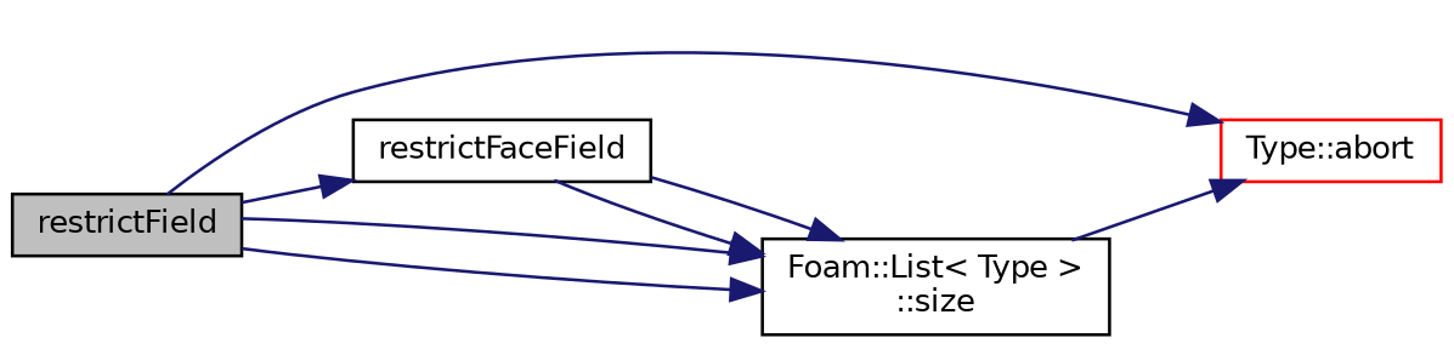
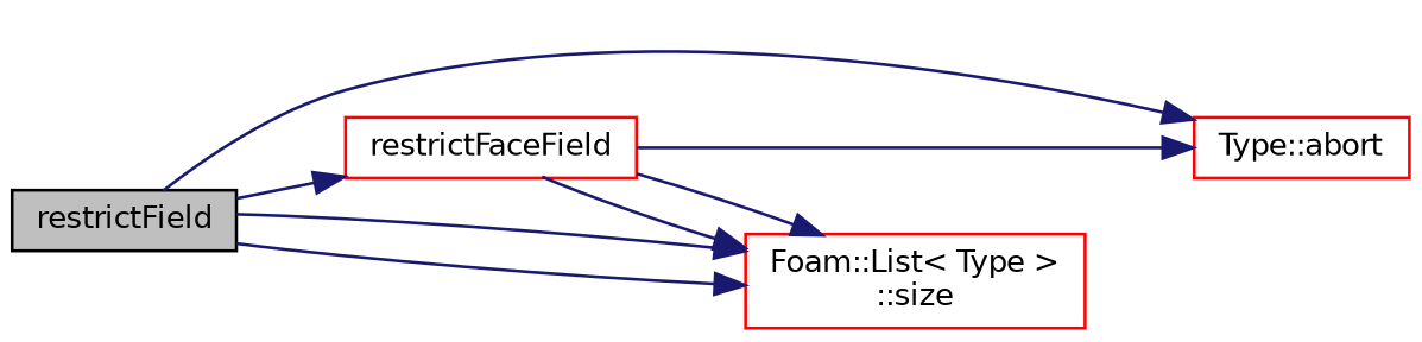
  digraph {
    rankdir=LR
    node [color=black fontname=Helvetica fontsize=10 shape=record]
    edge [color=midnightblue fontname=Helvetica fontsize=10 labelfontname=Helvetica labelfontsize=10 style=solid]
    n1 [fillcolor=grey75 fontcolor=black height=0.2 label=restrictField style=filled width=0.4]
    n2 [color=red height=0.2 label="Type::abort" width=0.4]
-   n3 [height=0.2 label=restrictFaceField width=0.4]
-   n4 [height=0.2 label="Foam::List\< Type \>\l::size" width=0.4]
+   n3 [color=red height=0.2 label=restrictFaceField width=0.4]
+   n4 [color=red height=0.2 label="Foam::List\< Type \>\l::size" width=0.4]
    n1 -> n2
    n1 -> n3
    n1 -> n4
    n1 -> n4
-   n4 -> n2
+   n3 -> n2
    n3 -> n4
    n3 -> n4
  }
